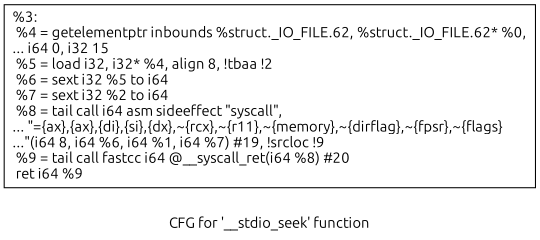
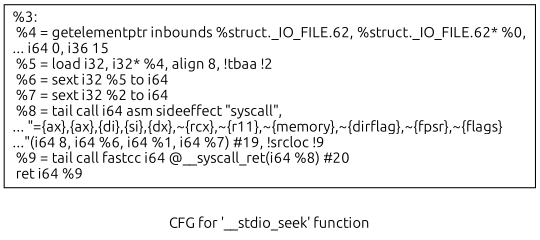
  digraph {
    label="CFG for '__stdio_seek' function"
    fontname=Ubuntu
-   n1 [label="{%3:\l  %4 = getelementptr inbounds %struct._IO_FILE.62, %struct._IO_FILE.62* %0,\l... i64 0, i32 15\l  %5 = load i32, i32* %4, align 8, !tbaa !2\l  %6 = sext i32 %5 to i64\l  %7 = sext i32 %2 to i64\l  %8 = tail call i64 asm sideeffect \"syscall\",\l... \"=\{ax\},\{ax\},\{di\},\{si\},\{dx\},~\{rcx\},~\{r11\},~\{memory\},~\{dirflag\},~\{fpsr\},~\{flags\}\l...\"(i64 8, i64 %6, i64 %1, i64 %7) #19, !srcloc !9\l  %9 = tail call fastcc i64 @__syscall_ret(i64 %8) #20\l  ret i64 %9\l}" shape=record fontname=Ubuntu]
+   n1 [label="{%3:\l  %4 = getelementptr inbounds %struct._IO_FILE.62, %struct._IO_FILE.62* %0,\l... i64 0, i36 15\l  %5 = load i32, i32* %4, align 8, !tbaa !2\l  %6 = sext i32 %5 to i64\l  %7 = sext i32 %2 to i64\l  %8 = tail call i64 asm sideeffect \"syscall\",\l... \"=\{ax\},\{ax\},\{di\},\{si\},\{dx\},~\{rcx\},~\{r11\},~\{memory\},~\{dirflag\},~\{fpsr\},~\{flags\}\l...\"(i64 8, i64 %6, i64 %1, i64 %7) #19, !srcloc !9\l  %9 = tail call fastcc i64 @__syscall_ret(i64 %8) #20\l  ret i64 %9\l}" shape=record fontname=Ubuntu]
  }
